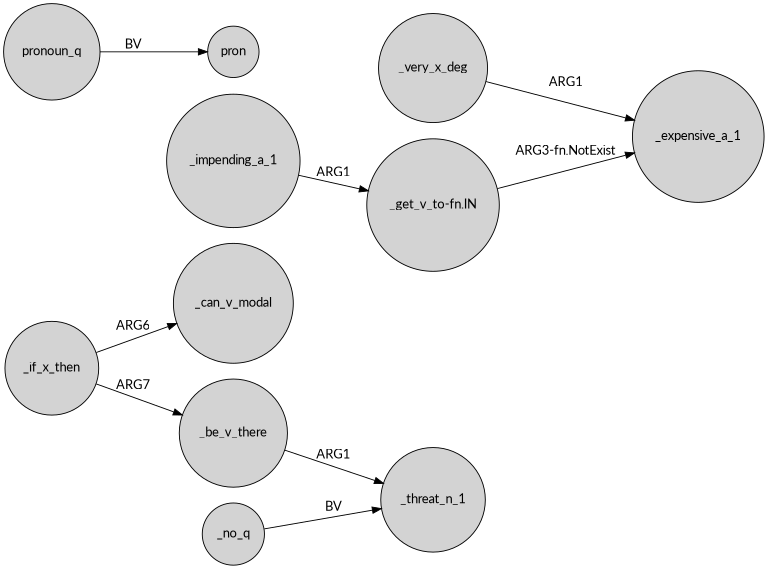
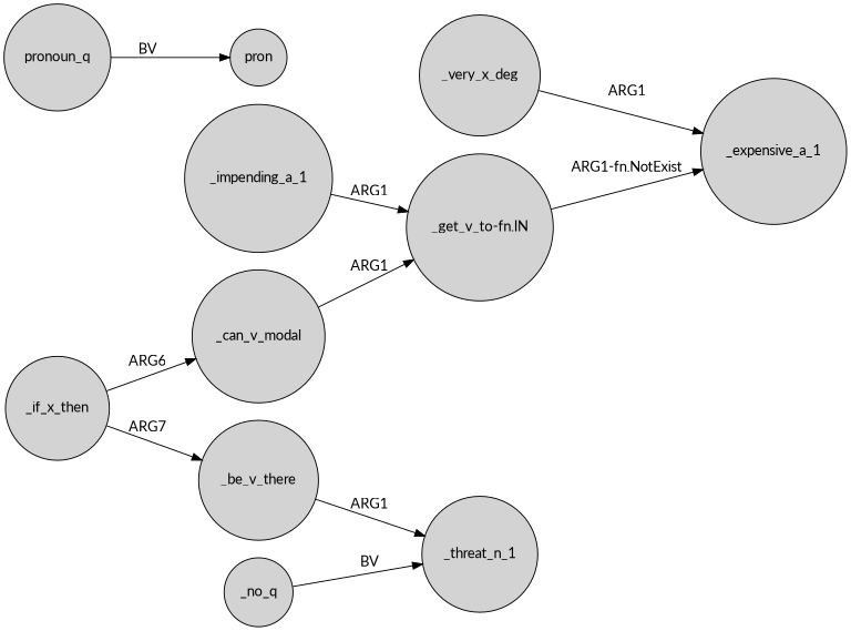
  digraph {
    fontname=Lato
    rankdir=LR
    node [fontname=Lato shape=circle style=filled]
    edge [fontname=Lato]
    _can_v_modal
    "_get_v_to-fn.IN"
    _expensive_a_1
    _if_x_then
    _be_v_there
    _threat_n_1
    _impending_a_1
    _no_q
    _very_x_deg
    pronoun_q
    pron
-   "_get_v_to-fn.IN" -> _expensive_a_1 [label="ARG3-fn.NotExist"]
+   _can_v_modal -> "_get_v_to-fn.IN" [label=ARG1]
+   "_get_v_to-fn.IN" -> _expensive_a_1 [label="ARG1-fn.NotExist"]
    _if_x_then -> _can_v_modal [label=ARG6]
    _if_x_then -> _be_v_there [label=ARG7]
    _be_v_there -> _threat_n_1 [label=ARG1]
    _impending_a_1 -> "_get_v_to-fn.IN" [label=ARG1]
    _no_q -> _threat_n_1 [label=BV]
    _very_x_deg -> _expensive_a_1 [label=ARG1]
    pronoun_q -> pron [label=BV]
  }
